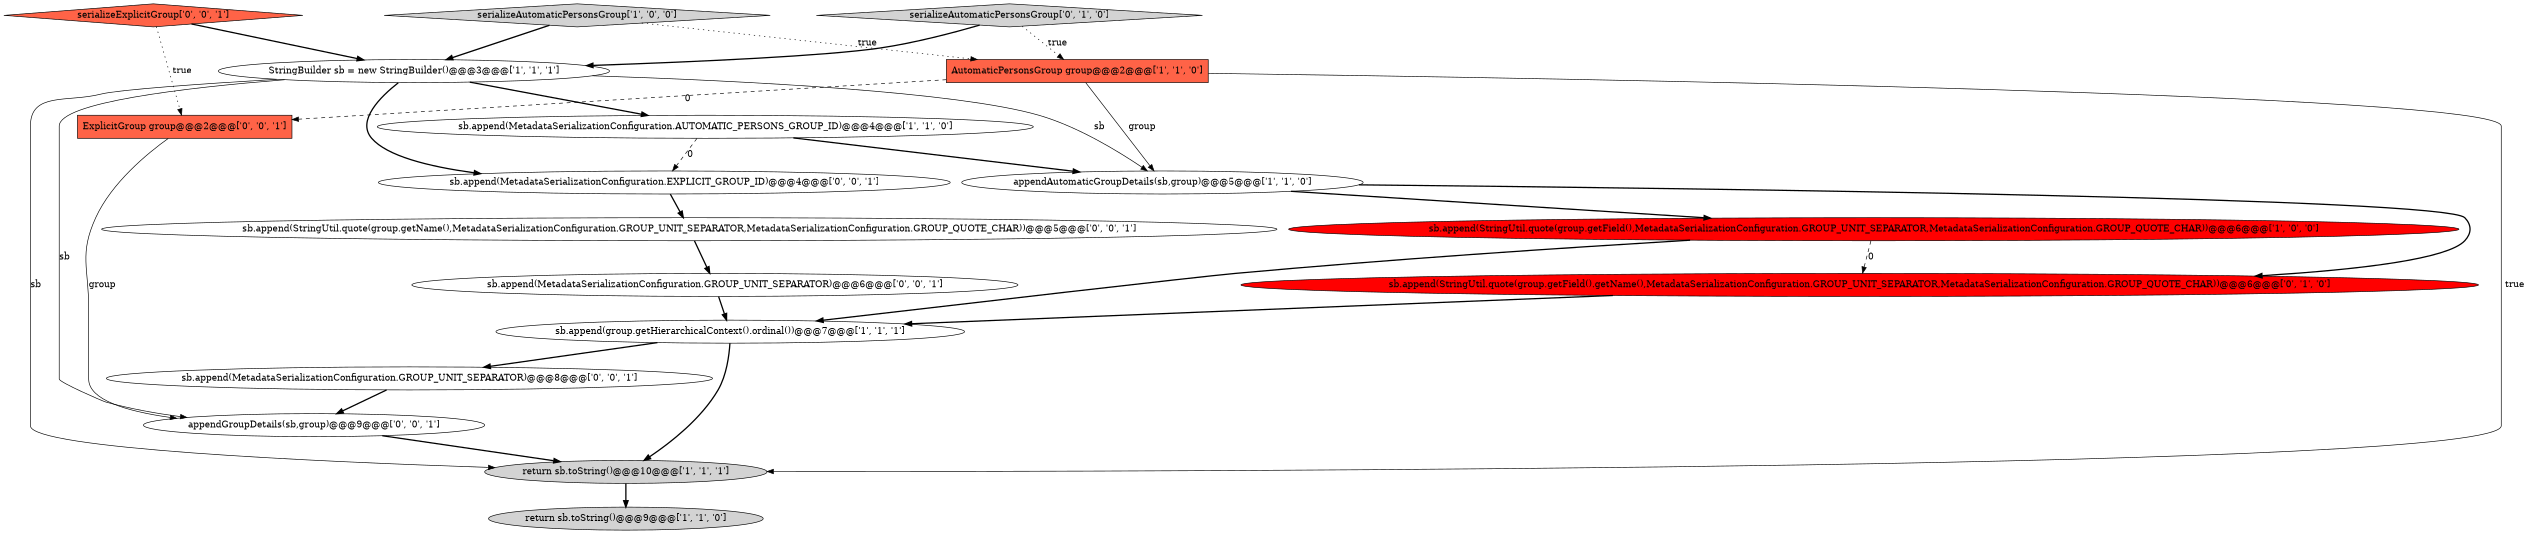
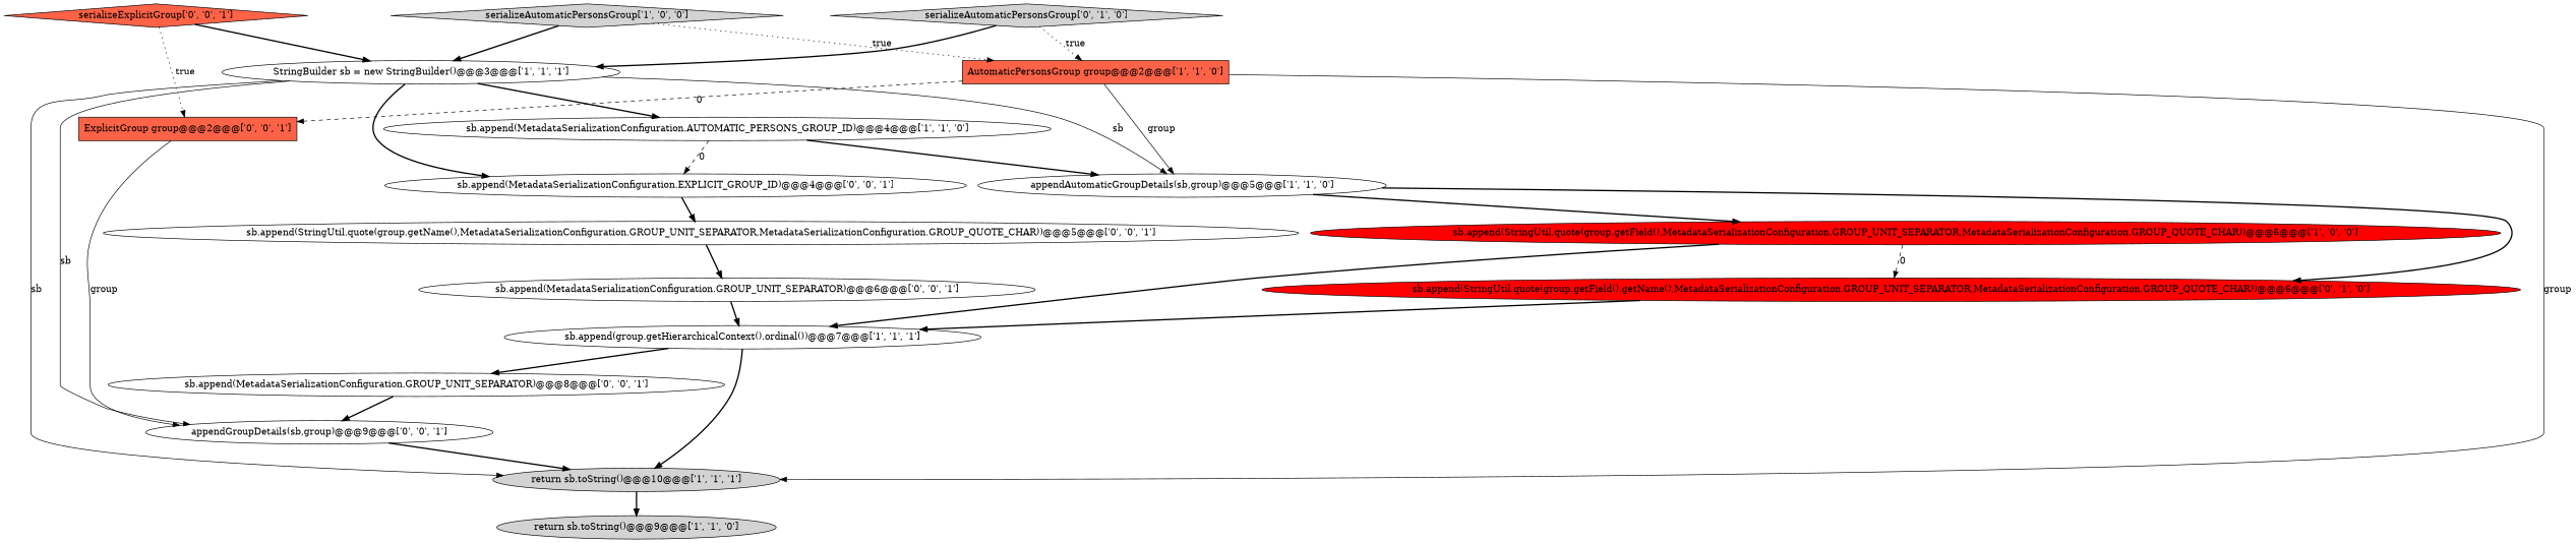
  digraph {
    node [fillcolor=white shape=ellipse style=filled]
    edge [style=bold]
    n1 [label="appendAutomaticGroupDetails(sb,group)@@@5@@@['1', '1', '0']"]
    n2 [fillcolor=red label="sb.append(StringUtil.quote(group.getField(),MetadataSerializationConfiguration.GROUP_UNIT_SEPARATOR,MetadataSerializationConfiguration.GROUP_QUOTE_CHAR))@@@6@@@['1', '0', '0']"]
    n3 [fillcolor=red label="sb.append(StringUtil.quote(group.getField().getName(),MetadataSerializationConfiguration.GROUP_UNIT_SEPARATOR,MetadataSerializationConfiguration.GROUP_QUOTE_CHAR))@@@6@@@['0', '1', '0']"]
    n4 [label="sb.append(group.getHierarchicalContext().ordinal())@@@7@@@['1', '1', '1']"]
    n5 [fillcolor=lightgray label="return sb.toString()@@@10@@@['1', '1', '1']"]
    n6 [label="sb.append(MetadataSerializationConfiguration.GROUP_UNIT_SEPARATOR)@@@8@@@['0', '0', '1']"]
    n7 [label="StringBuilder sb = new StringBuilder()@@@3@@@['1', '1', '1']"]
    n8 [label="sb.append(MetadataSerializationConfiguration.EXPLICIT_GROUP_ID)@@@4@@@['0', '0', '1']"]
    n9 [label="appendGroupDetails(sb,group)@@@9@@@['0', '0', '1']"]
    n10 [label="sb.append(MetadataSerializationConfiguration.AUTOMATIC_PERSONS_GROUP_ID)@@@4@@@['1', '1', '0']"]
    n11 [label="sb.append(StringUtil.quote(group.getName(),MetadataSerializationConfiguration.GROUP_UNIT_SEPARATOR,MetadataSerializationConfiguration.GROUP_QUOTE_CHAR))@@@5@@@['0', '0', '1']"]
    n12 [fillcolor=lightgray label="return sb.toString()@@@9@@@['1', '1', '0']"]
    n13 [label="sb.append(MetadataSerializationConfiguration.GROUP_UNIT_SEPARATOR)@@@6@@@['0', '0', '1']"]
    n14 [fillcolor=tomato label="serializeExplicitGroup['0', '0', '1']" shape=diamond]
    n15 [fillcolor=tomato label="ExplicitGroup group@@@2@@@['0', '0', '1']" shape=box]
    n16 [fillcolor=tomato label="AutomaticPersonsGroup group@@@2@@@['1', '1', '0']" shape=box]
    n17 [fillcolor=lightgray label="serializeAutomaticPersonsGroup['0', '1', '0']" shape=diamond]
    n18 [fillcolor=lightgray label="serializeAutomaticPersonsGroup['1', '0', '0']" shape=diamond]
    n1 -> n2
    n1 -> n3
    n2 -> n3 [label=0 style=dashed]
    n2 -> n4
    n3 -> n4
    n4 -> n5
    n4 -> n6
    n5 -> n12
    n6 -> n9
    n7 -> n1 [label=sb style=solid]
    n7 -> n5 [label=sb style=solid]
    n7 -> n8
    n7 -> n9 [label=sb style=solid]
    n7 -> n10
    n8 -> n11
    n9 -> n5
    n10 -> n1
    n10 -> n8 [label=0 style=dashed]
    n11 -> n13
    n13 -> n4
    n14 -> n7
    n14 -> n15 [label=true style=dotted]
    n15 -> n9 [label=group style=solid]
    n16 -> n1 [label=group style=solid]
-   n16 -> n5 [label=true style=solid]
+   n16 -> n5 [label=group style=solid]
    n16 -> n15 [label=0 style=dashed]
    n17 -> n7
    n17 -> n16 [label=true style=dotted]
    n18 -> n7
    n18 -> n16 [label=true style=dotted]
  }
